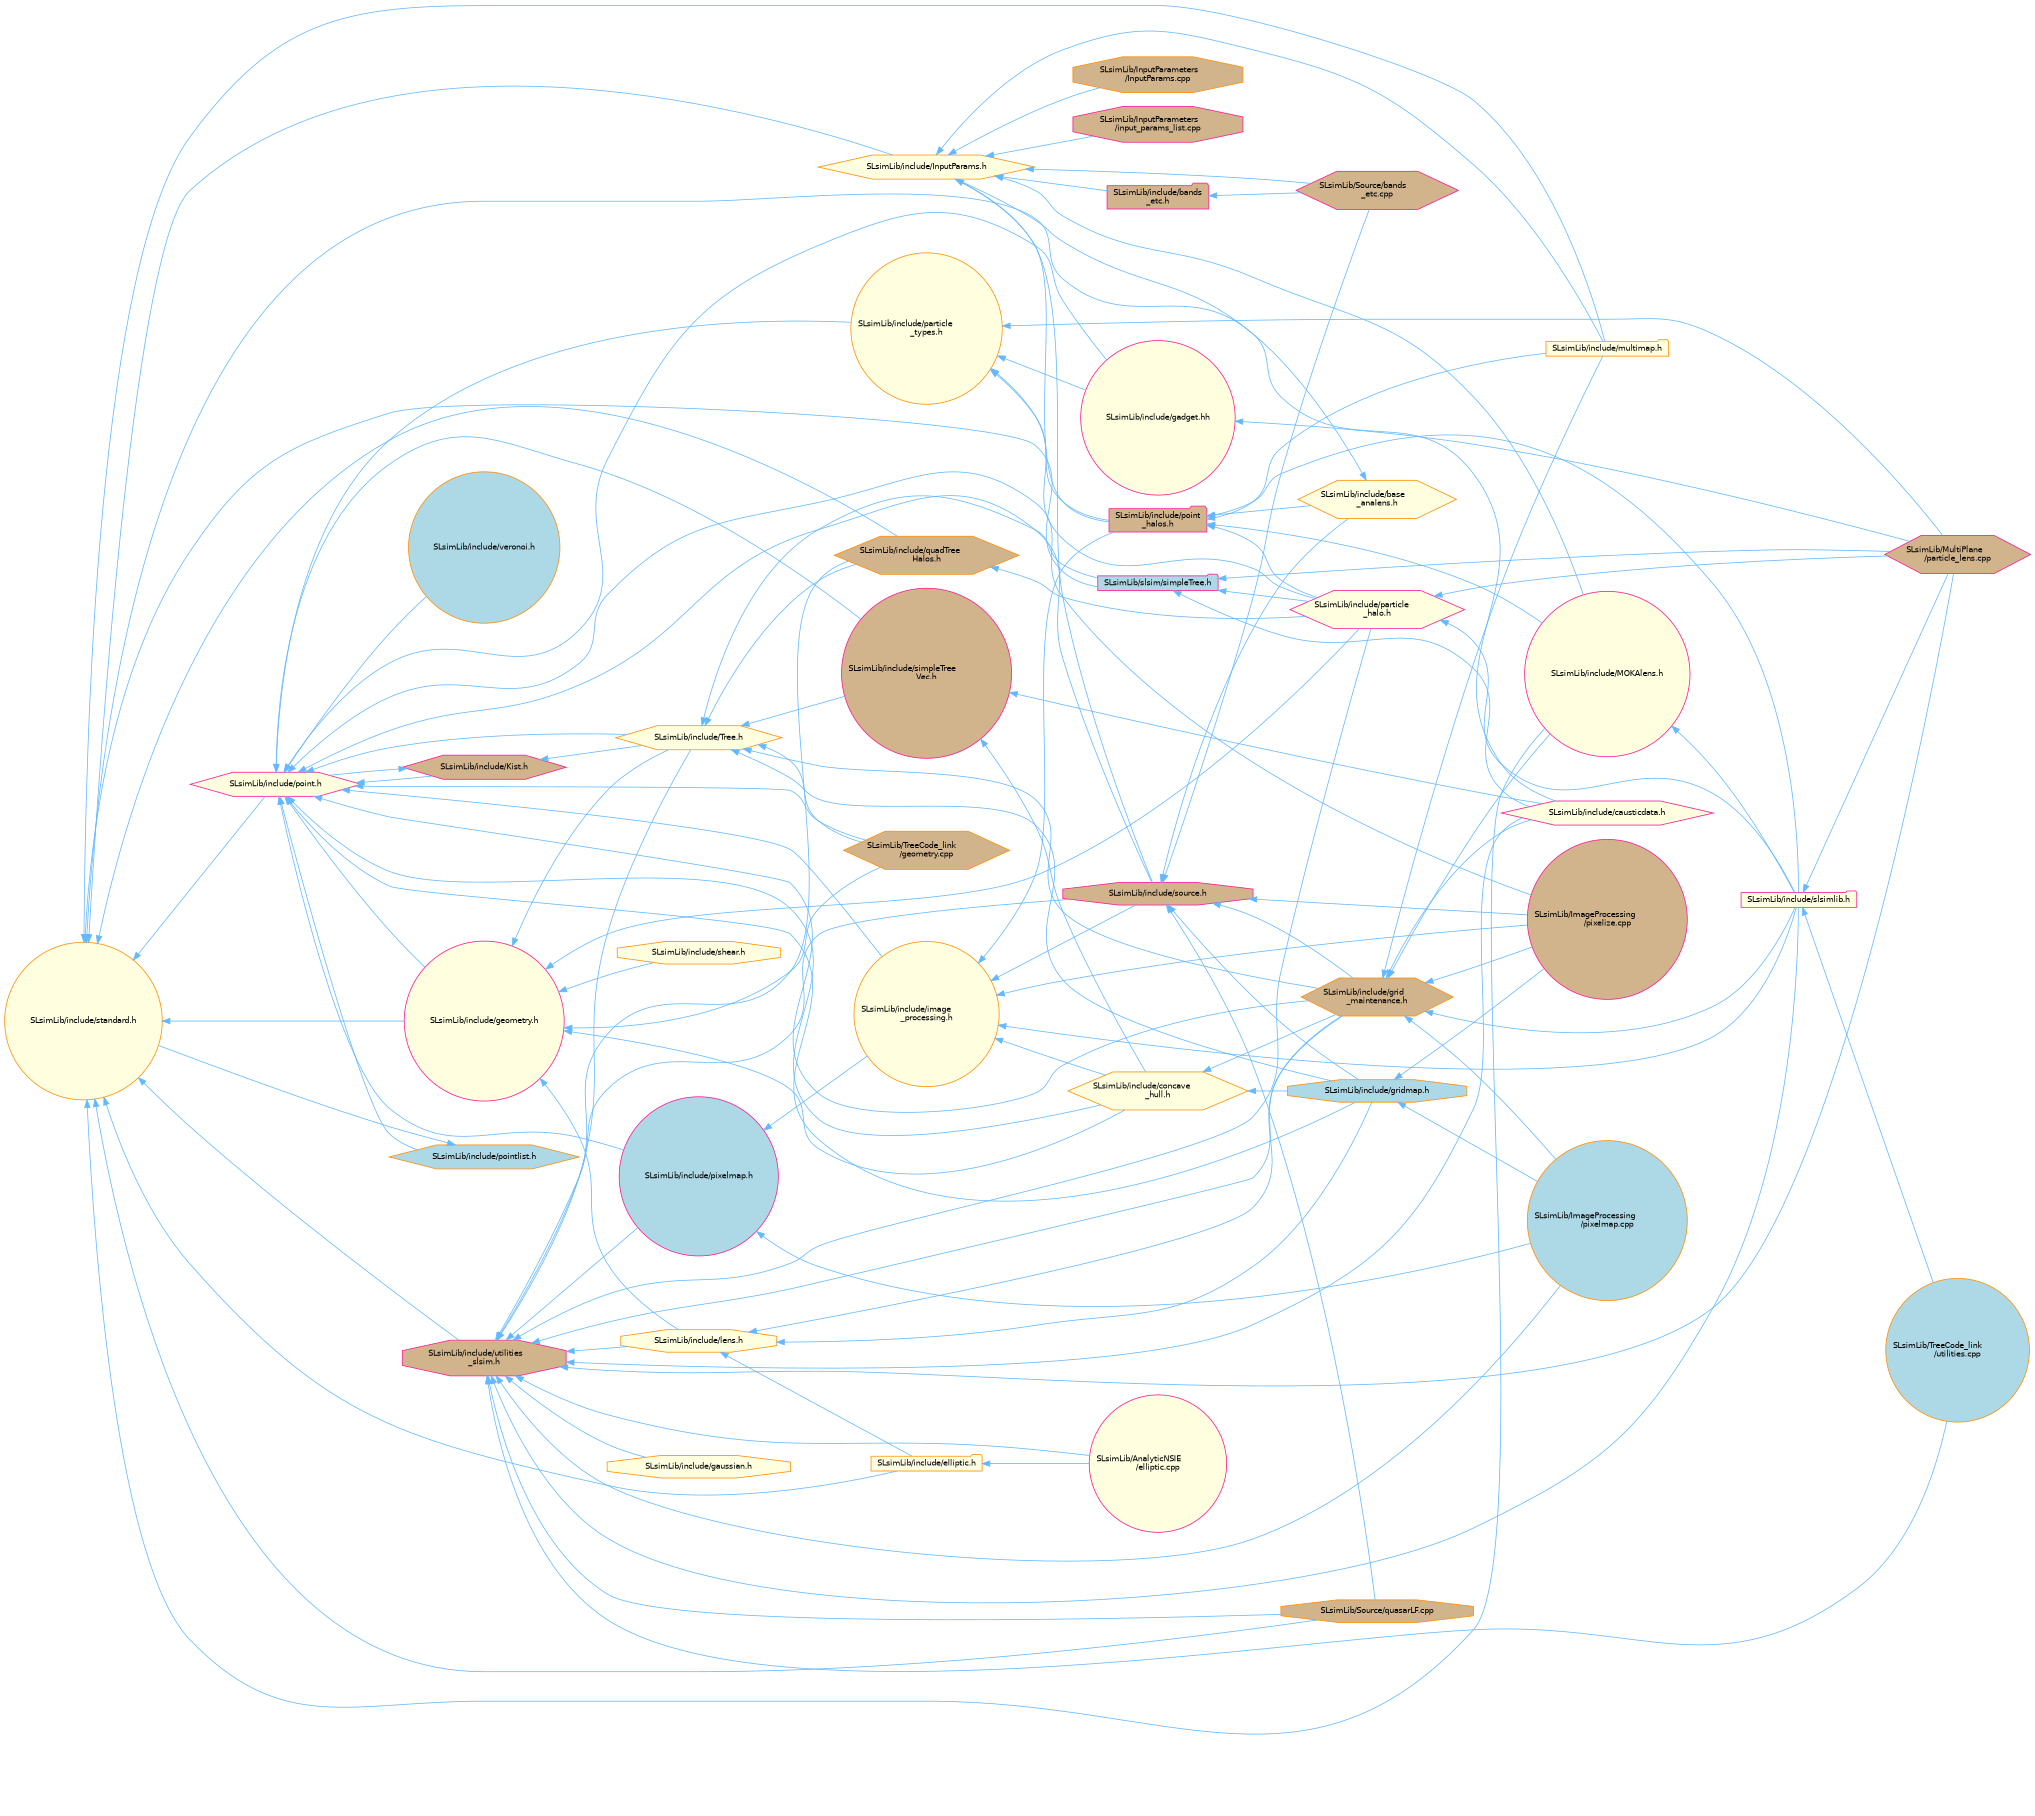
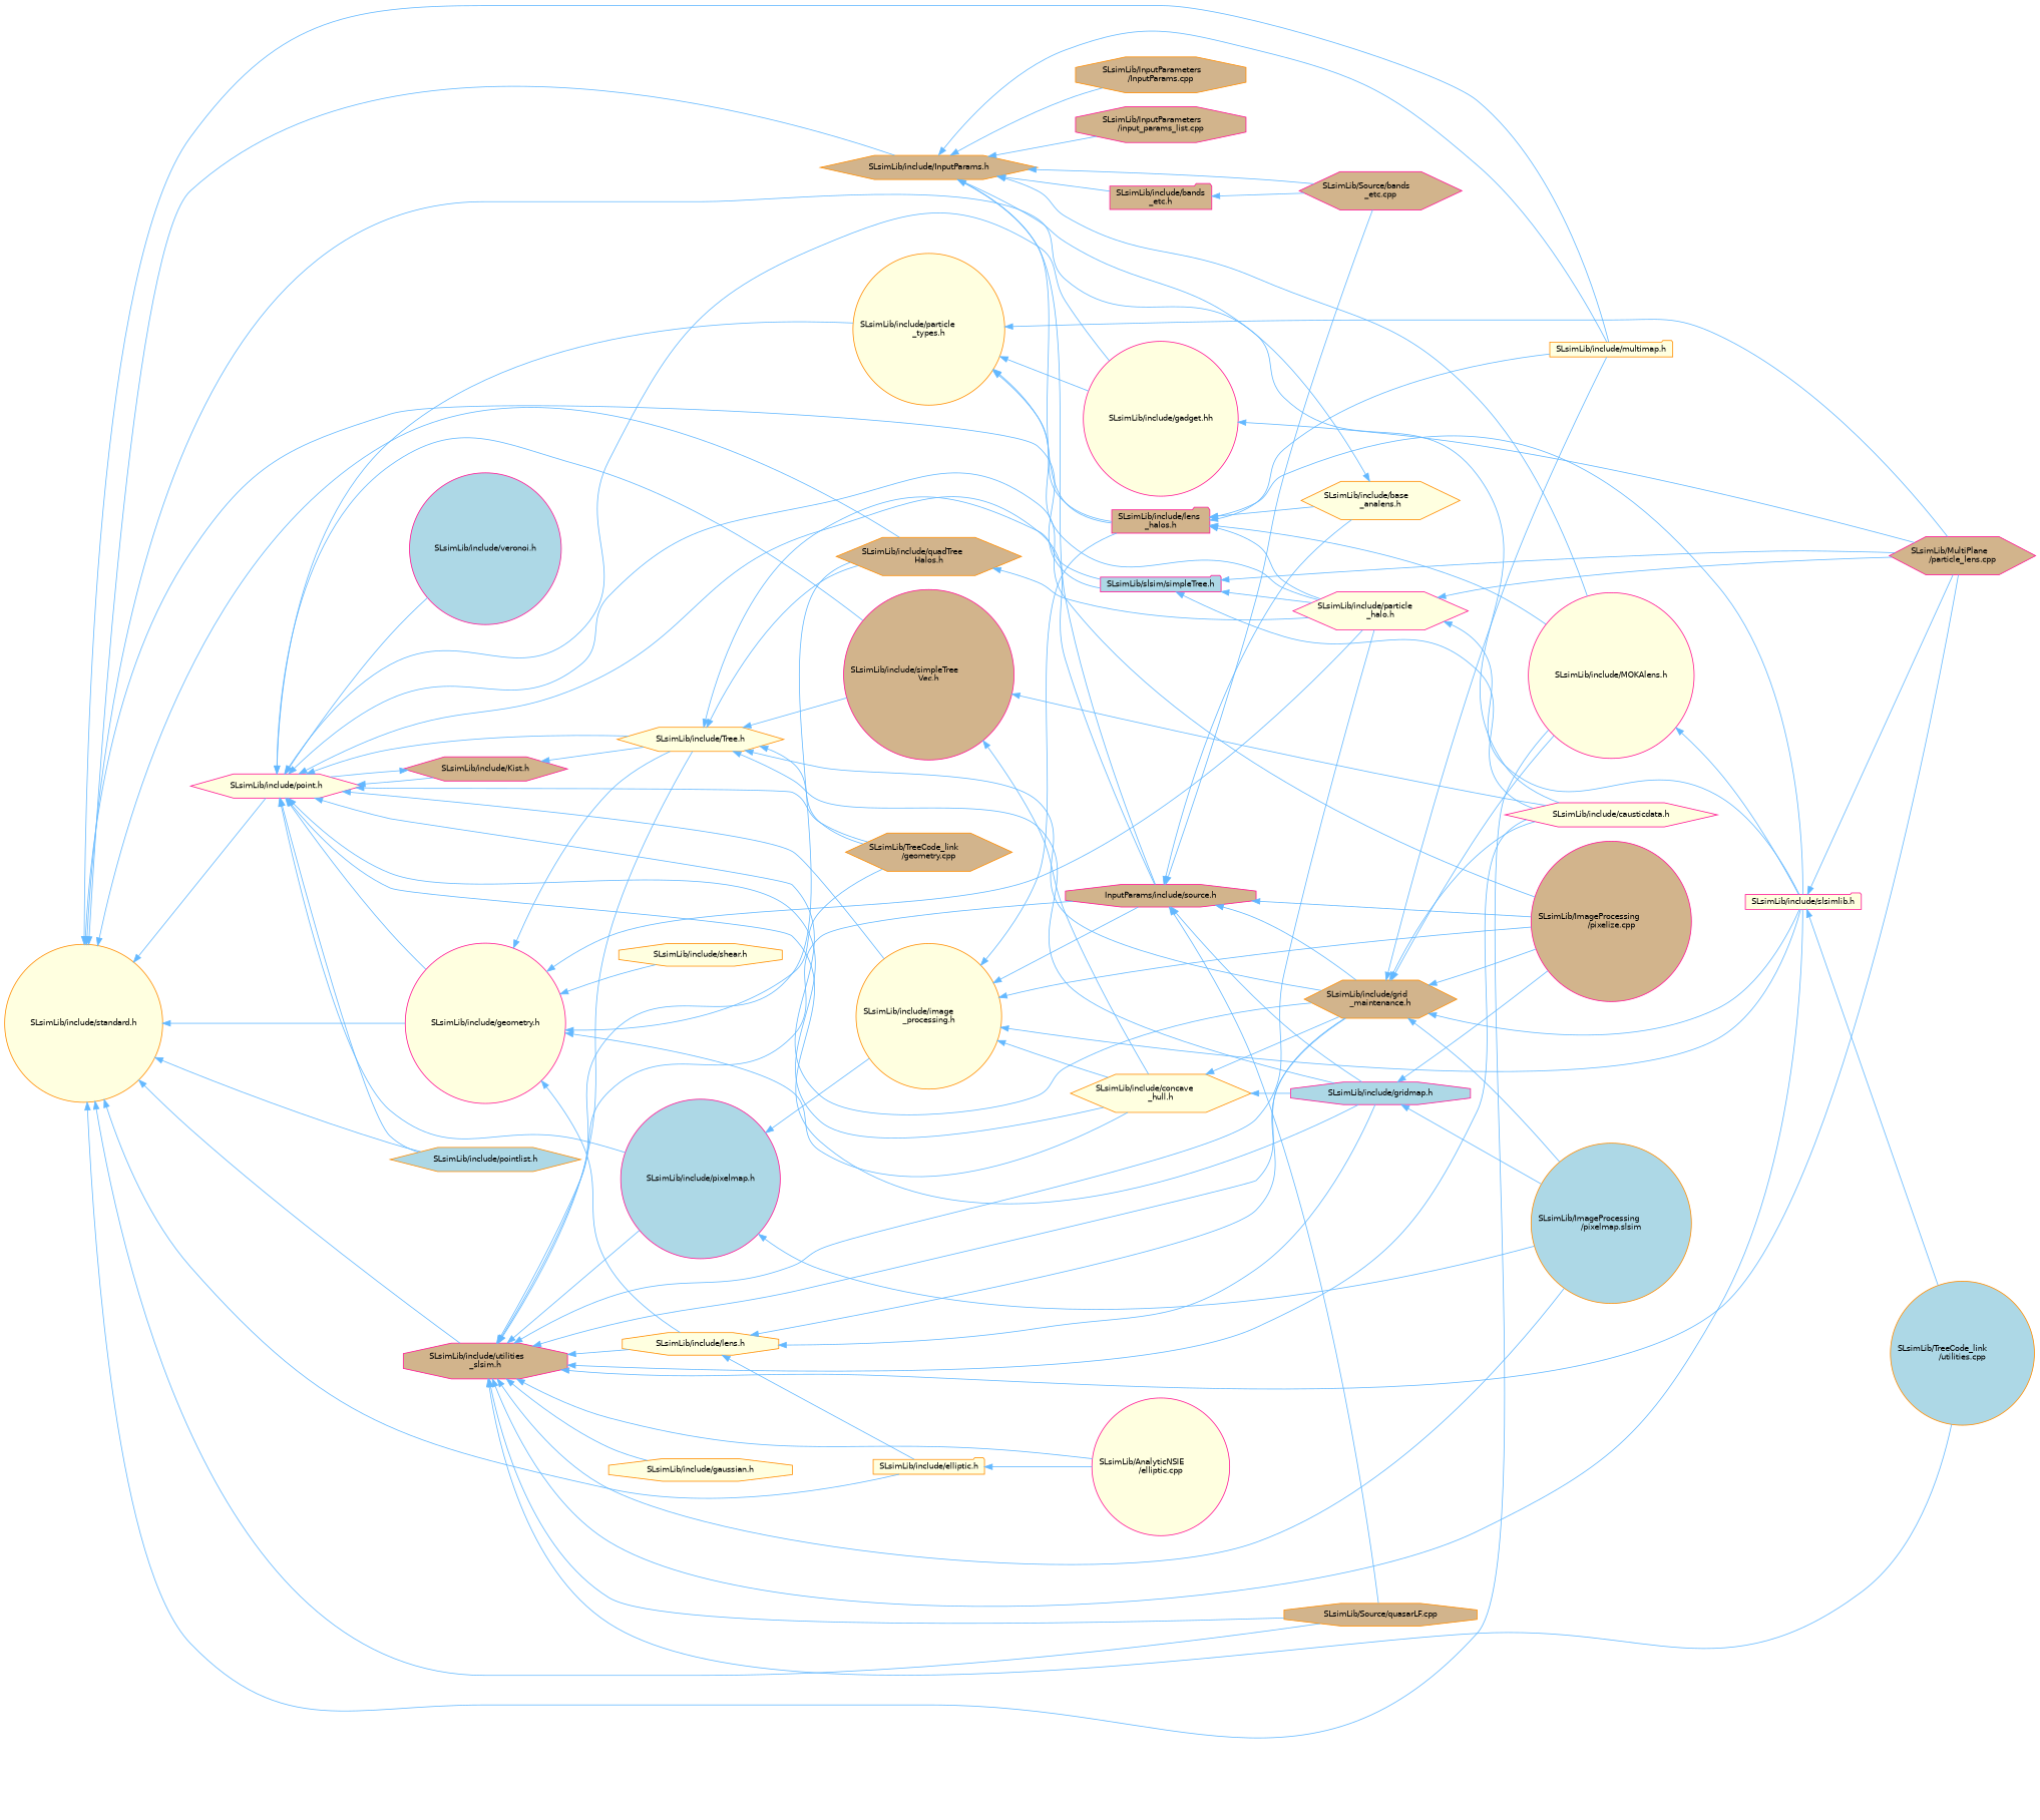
  digraph {
    rankdir=LR
    node [color=deeppink fillcolor=lightyellow fontname=Helvetica fontsize=10 shape=hexagon style=filled]
    edge [color=steelblue1 dir=back fontname=Helvetica fontsize=10 labelfontname=Helvetica labelfontsize=10 style=solid]
    n1 [color=darkorange fontcolor=black height=0.2 label="SLsimLib/include/standard.h" shape=circle width=0.4]
    n2 [color=darkorange fillcolor=tan height=0.2 label="SLsimLib/Source/quasarLF.cpp" shape=octagon width=0.4]
-   n3 [color=darkorange height=0.2 label="SLsimLib/include/InputParams.h" width=0.4]
+   n3 [color=darkorange fillcolor=tan height=0.2 label="SLsimLib/include/InputParams.h" width=0.4]
    n4 [height=0.2 label="SLsimLib/include/MOKAlens.h" shape=circle width=0.4]
    n5 [color=darkorange height=0.2 label="SLsimLib/include/multimap.h" shape=folder width=0.4]
    n6 [height=0.2 label="SLsimLib/include/causticdata.h" width=0.4]
    n7 [color=darkorange height=0.2 label="SLsimLib/include/elliptic.h" shape=folder width=0.4]
    n8 [height=0.2 label="SLsimLib/include/geometry.h" shape=circle width=0.4]
    n9 [color=darkorange fillcolor=tan height=0.2 label="SLsimLib/include/quadTree\lHalos.h" width=0.4]
    n10 [fillcolor=lightblue height=0.2 label="SLsimLib/slsim/simpleTree.h" shape=folder width=0.4]
    n11 [height=0.2 label="SLsimLib/include/point.h" width=0.4]
    n12 [color=darkorange fillcolor=lightblue height=0.2 label="SLsimLib/include/pointlist.h" width=0.4]
    n13 [fillcolor=tan height=0.2 label="SLsimLib/include/utilities\l_slsim.h" shape=octagon width=0.4]
    n14 [color=darkorange fillcolor=tan height=0.2 label="SLsimLib/InputParameters\l/InputParams.cpp" shape=octagon width=0.4]
    n15 [fillcolor=tan height=0.2 label="SLsimLib/InputParameters\l/input_params_list.cpp" shape=octagon width=0.4]
    n16 [fillcolor=tan height=0.2 label="SLsimLib/Source/bands\l_etc.cpp" width=0.4]
    n17 [fillcolor=tan height=0.2 label="SLsimLib/include/bands\l_etc.h" shape=folder width=0.4]
-   n18 [fillcolor=tan height=0.2 label="SLsimLib/include/point\l_halos.h" shape=folder width=0.4]
-   n19 [fillcolor=tan height=0.2 label="SLsimLib/include/source.h" shape=octagon width=0.4]
+   n18 [fillcolor=tan height=0.2 label="SLsimLib/include/lens\l_halos.h" shape=folder width=0.4]
+   n19 [fillcolor=tan height=0.2 label="InputParams/include/source.h" shape=octagon width=0.4]
    n20 [height=0.2 label="SLsimLib/include/slsimlib.h" shape=folder width=0.4]
    n21 [height=0.2 label="SLsimLib/AnalyticNSIE\l/elliptic.cpp" shape=circle width=0.4]
    n22 [height=0.2 label="SLsimLib/include/particle\l_halo.h" width=0.4]
    n23 [color=darkorange fillcolor=tan height=0.2 label="SLsimLib/TreeCode_link\l/geometry.cpp" width=0.4]
    n24 [color=darkorange height=0.2 label="SLsimLib/include/Tree.h" width=0.4]
    n25 [color=darkorange height=0.2 label="SLsimLib/include/concave\l_hull.h" width=0.4]
    n26 [color=darkorange height=0.2 label="SLsimLib/include/lens.h" shape=octagon width=0.4]
    n27 [color=darkorange height=0.2 label="SLsimLib/include/shear.h" shape=octagon width=0.4]
    n28 [fillcolor=tan height=0.2 label="SLsimLib/MultiPlane\l/particle_lens.cpp" width=0.4]
    n29 [fillcolor=tan height=0.2 label="SLsimLib/include/simpleTree\lVec.h" shape=circle width=0.4]
    n30 [fillcolor=tan height=0.2 label="SLsimLib/ImageProcessing\l/pixelize.cpp" shape=circle width=0.4]
    n31 [color=darkorange fillcolor=tan height=0.2 label="SLsimLib/include/grid\l_maintenance.h" width=0.4]
-   n32 [color=darkorange fillcolor=lightblue height=0.2 label="SLsimLib/include/gridmap.h" shape=octagon width=0.4]
+   n32 [fillcolor=lightblue height=0.2 label="SLsimLib/include/gridmap.h" shape=octagon width=0.4]
    n33 [fillcolor=tan height=0.2 label="SLsimLib/include/Kist.h" width=0.4]
    n34 [height=0.2 label="SLsimLib/include/gadget.hh" shape=circle width=0.4]
    n35 [color=darkorange height=0.2 label="SLsimLib/include/image\l_processing.h" shape=circle width=0.4]
    n36 [color=darkorange height=0.2 label="SLsimLib/include/particle\l_types.h" shape=circle width=0.4]
    n37 [fillcolor=lightblue height=0.2 label="SLsimLib/include/pixelmap.h" shape=circle width=0.4]
-   n38 [color=darkorange fillcolor=lightblue height=0.2 label="SLsimLib/include/veronoi.h" shape=circle width=0.4]
+   n38 [fillcolor=lightblue height=0.2 label="SLsimLib/include/veronoi.h" shape=circle width=0.4]
    n39 [color=darkorange fillcolor=lightblue height=0.2 label="SLsimLib/TreeCode_link\l/utilities.cpp" shape=circle width=0.4]
-   n40 [color=darkorange fillcolor=lightblue height=0.2 label="SLsimLib/ImageProcessing\l/pixelmap.cpp" shape=circle width=0.4]
+   n40 [color=darkorange fillcolor=lightblue height=0.2 label="SLsimLib/ImageProcessing\l/pixelmap.slsim" shape=circle width=0.4]
    n41 [color=darkorange height=0.2 label="SLsimLib/include/gaussian.h" shape=octagon width=0.4]
    n42 [color=darkorange height=0.2 label="SLsimLib/include/base\l_analens.h" width=0.4]
    n1 -> n2
    n1 -> n3
    n1 -> n4
    n1 -> n5
    n1 -> n6
    n1 -> n7
    n1 -> n8
    n1 -> n9
    n1 -> n10
    n1 -> n11
-   n12 -> n1
+   n1 -> n12
    n1 -> n13
    n3 -> n4
    n3 -> n5
    n3 -> n14
    n3 -> n15
    n3 -> n16
    n3 -> n17
    n3 -> n18
    n3 -> n19
    n4 -> n20
    n7 -> n21
    n8 -> n22
    n8 -> n23
    n8 -> n24
    n8 -> n25
    n8 -> n26
    n8 -> n27
    n9 -> n22
    n10 -> n6
    n10 -> n22
    n10 -> n28
    n11 -> n8
    n11 -> n12
    n11 -> n19
    n11 -> n23
    n11 -> n24
    n11 -> n25
    n11 -> n29
    n11 -> n30
    n11 -> n31
    n11 -> n32
    n11 -> n33
    n11 -> n34
    n11 -> n35
    n11 -> n36
    n11 -> n37
    n11 -> n38
    n13 -> n2
    n13 -> n6
    n13 -> n9
    n13 -> n19
    n13 -> n20
    n13 -> n21
    n13 -> n22
    n13 -> n24
    n13 -> n26
    n13 -> n28
    n13 -> n31
    n13 -> n37
    n13 -> n39
    n13 -> n40
    n13 -> n41
    n17 -> n16
    n18 -> n4
    n18 -> n5
    n18 -> n20
    n18 -> n22
    n18 -> n42
    n19 -> n2
    n19 -> n16
    n19 -> n30
    n19 -> n31
    n19 -> n32
    n19 -> n42
    n20 -> n28
    n20 -> n39
    n22 -> n20
    n22 -> n28
    n24 -> n9
    n24 -> n10
    n24 -> n23
    n24 -> n29
    n24 -> n31
    n24 -> n32
    n25 -> n31
    n25 -> n32
    n26 -> n7
    n26 -> n31
    n26 -> n32
    n29 -> n6
    n29 -> n25
    n31 -> n4
    n31 -> n5
    n31 -> n6
    n31 -> n20
    n31 -> n30
    n31 -> n40
    n32 -> n30
    n32 -> n40
    n33 -> n11
    n33 -> n24
    n34 -> n28
    n35 -> n18
    n35 -> n19
    n35 -> n20
    n35 -> n25
    n35 -> n30
    n36 -> n18
    n36 -> n22
    n36 -> n28
    n36 -> n34
    n37 -> n35
    n37 -> n40
    n42 -> n3
  }
